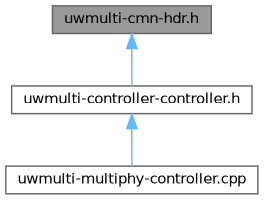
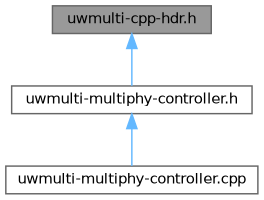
  digraph {
    fontname="DejaVu Sans"
    node [color=grey40 fillcolor=white fontname="DejaVu Sans" fontsize=10 shape=box style=filled]
    edge [color=steelblue1 dir=back fontname="DejaVu Sans" fontsize=10 labelfontname=Helvetica labelfontsize=10 style=solid]
-   n1 [color=gray40 fillcolor=grey60 fontcolor=black height=0.2 label="uwmulti-cmn-hdr.h" width=0.4]
-   n2 [height=0.2 label="uwmulti-controller-controller.h" width=0.4]
+   n1 [color=gray40 fillcolor=grey60 fontcolor=black height=0.2 label="uwmulti-cpp-hdr.h" width=0.4]
+   n2 [height=0.2 label="uwmulti-multiphy-controller.h" width=0.4]
    n3 [height=0.2 label="uwmulti-multiphy-controller.cpp" width=0.4]
    n1 -> n2
    n2 -> n3
  }
